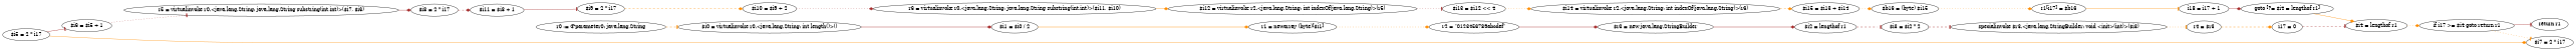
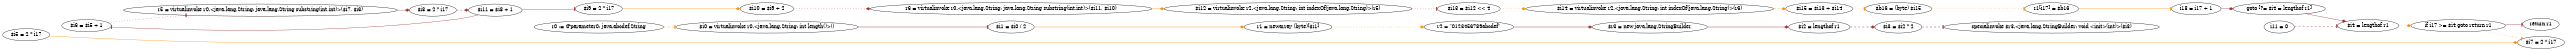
  digraph {
    rankdir=LR
    edge [arrowhead=diamond color=darkorange style=solid]
-   "r0 := @parameter0: java.lang.String"
+   "r0 := @parameter0: java.lang.String" [label="r0 := @parameter0: java.abcdef.String"]
    "$i0 = virtualinvoke r0.<java.lang.String: int length()>()"
    "$i1 = $i0 / 2"
    "r1 = newarray (byte)[$i1]"
    "r2 = \"0123456789abcdef\""
    "$r3 = new java.lang.StringBuilder"
    "$i2 = lengthof r1"
    "$i3 = $i2 * 2"
    "specialinvoke $r3.<java.lang.StringBuilder: void <init>(int)>($i3)"
-   "r4 = $r3"
-   "i17 = 0"
+   "i17 = 0" [label="i11 = 0"]
    "$i4 = lengthof r1"
    "if i17 >= $i4 goto return r1"
    "$i7 = 2 * i17"
    "return r1"
    "$i5 = 2 * i17"
    "$i6 = $i5 + 1"
    "r5 = virtualinvoke r0.<java.lang.String: java.lang.String substring(int,int)>($i7, $i6)"
    "$i8 = 2 * i17"
    "$i11 = $i8 + 1"
    "$i9 = 2 * i17"
    "$i10 = $i9 + 2"
    "r6 = virtualinvoke r0.<java.lang.String: java.lang.String substring(int,int)>($i11, $i10)"
    "$i12 = virtualinvoke r2.<java.lang.String: int indexOf(java.lang.String)>(r5)"
    "$i13 = $i12 << 4"
    "$i14 = virtualinvoke r2.<java.lang.String: int indexOf(java.lang.String)>(r6)"
    "$i15 = $i13 + $i14"
    "$b16 = (byte) $i15"
    "r1[i17] = $b16"
    n30 [label="i18 = i17 + 1"]
    "goto [?= $i4 = lengthof r1]"
    "r0 := @parameter0: java.lang.String" -> "$i0 = virtualinvoke r0.<java.lang.String: int length()>()" [arrowhead=tee style=dashed]
-   "$i0 = virtualinvoke r0.<java.lang.String: int length()>()" -> "$i1 = $i0 / 2" [color=brown]
+   "$i0 = virtualinvoke r0.<java.lang.String: int length()>()" -> "$i1 = $i0 / 2" [arrowhead=tee color=brown]
    "$i1 = $i0 / 2" -> "r1 = newarray (byte)[$i1]"
    "r1 = newarray (byte)[$i1]" -> "r2 = \"0123456789abcdef\"" [style=dotted]
    "r2 = \"0123456789abcdef\"" -> "$r3 = new java.lang.StringBuilder" [color=brown]
    "$r3 = new java.lang.StringBuilder" -> "$i2 = lengthof r1" [color=brown]
-   "$i2 = lengthof r1" -> "$i3 = $i2 * 2" [arrowhead=tee color=brown style=dashed]
+   "$i2 = lengthof r1" -> "$i3 = $i2 * 2" [color=brown style=dashed]
    "$i3 = $i2 * 2" -> "specialinvoke $r3.<java.lang.StringBuilder: void <init>(int)>($i3)" [arrowhead=tee color=brown style=dashed]
-   "specialinvoke $r3.<java.lang.StringBuilder: void <init>(int)>($i3)" -> "r4 = $r3" [arrowhead=tee style=dotted]
-   "r4 = $r3" -> "i17 = 0" [style=dashed]
    "i17 = 0" -> "$i4 = lengthof r1" [arrowhead=tee color=brown style=dashed]
    "$i4 = lengthof r1" -> "if i17 >= $i4 goto return r1" [style=dotted]
    "if i17 >= $i4 goto return r1" -> "$i7 = 2 * i17" [arrowhead=tee style=dotted]
    "if i17 >= $i4 goto return r1" -> "return r1" [arrowhead=tee color=brown]
    "$i5 = 2 * i17" -> "$i7 = 2 * i17"
-   "$i5 = 2 * i17" -> "$i6 = $i5 + 1" [arrowhead=tee color=brown]
+   "$i11 = $i8 + 1" -> "$i6 = $i5 + 1" [arrowhead=tee color=brown]
    "$i6 = $i5 + 1" -> "r5 = virtualinvoke r0.<java.lang.String: java.lang.String substring(int,int)>($i7, $i6)" [arrowhead=tee color=brown style=dotted]
    "r5 = virtualinvoke r0.<java.lang.String: java.lang.String substring(int,int)>($i7, $i6)" -> "$i8 = 2 * i17" [color=brown]
    "$i8 = 2 * i17" -> "$i11 = $i8 + 1" [color=brown style=dashed]
    "$i11 = $i8 + 1" -> "$i9 = 2 * i17" [arrowhead=tee color=brown]
-   "$i9 = 2 * i17" -> "$i10 = $i9 + 2" [style=dashed]
+   "$i9 = 2 * i17" -> "$i10 = $i9 + 2"
    "$i10 = $i9 + 2" -> "r6 = virtualinvoke r0.<java.lang.String: java.lang.String substring(int,int)>($i11, $i10)" [color=brown style=dotted]
    "r6 = virtualinvoke r0.<java.lang.String: java.lang.String substring(int,int)>($i11, $i10)" -> "$i12 = virtualinvoke r2.<java.lang.String: int indexOf(java.lang.String)>(r5)"
    "$i12 = virtualinvoke r2.<java.lang.String: int indexOf(java.lang.String)>(r5)" -> "$i13 = $i12 << 4" [arrowhead=tee color=brown style=dotted]
    "$i13 = $i12 << 4" -> "$i14 = virtualinvoke r2.<java.lang.String: int indexOf(java.lang.String)>(r6)" [style=dotted]
    "$i14 = virtualinvoke r2.<java.lang.String: int indexOf(java.lang.String)>(r6)" -> "$i15 = $i13 + $i14" [style=dashed]
-   "$i15 = $i13 + $i14" -> "$b16 = (byte) $i15" [style=dotted]
-   "$b16 = (byte) $i15" -> "r1[i17] = $b16" [style=dotted]
+   "$i15 = $i13 + $i14" -> "$b16 = (byte) $i15" [arrowhead=tee style=dotted]
+   "$b16 = (byte) $i15" -> "r1[i17] = $b16" [arrowhead=tee style=dotted]
    "r1[i17] = $b16" -> n30 [arrowhead=tee]
    n30 -> "goto [?= $i4 = lengthof r1]" [color=brown]
-   "goto [?= $i4 = lengthof r1]" -> "$i4 = lengthof r1"
+   "goto [?= $i4 = lengthof r1]" -> "$i4 = lengthof r1" [color=brown]
  }
